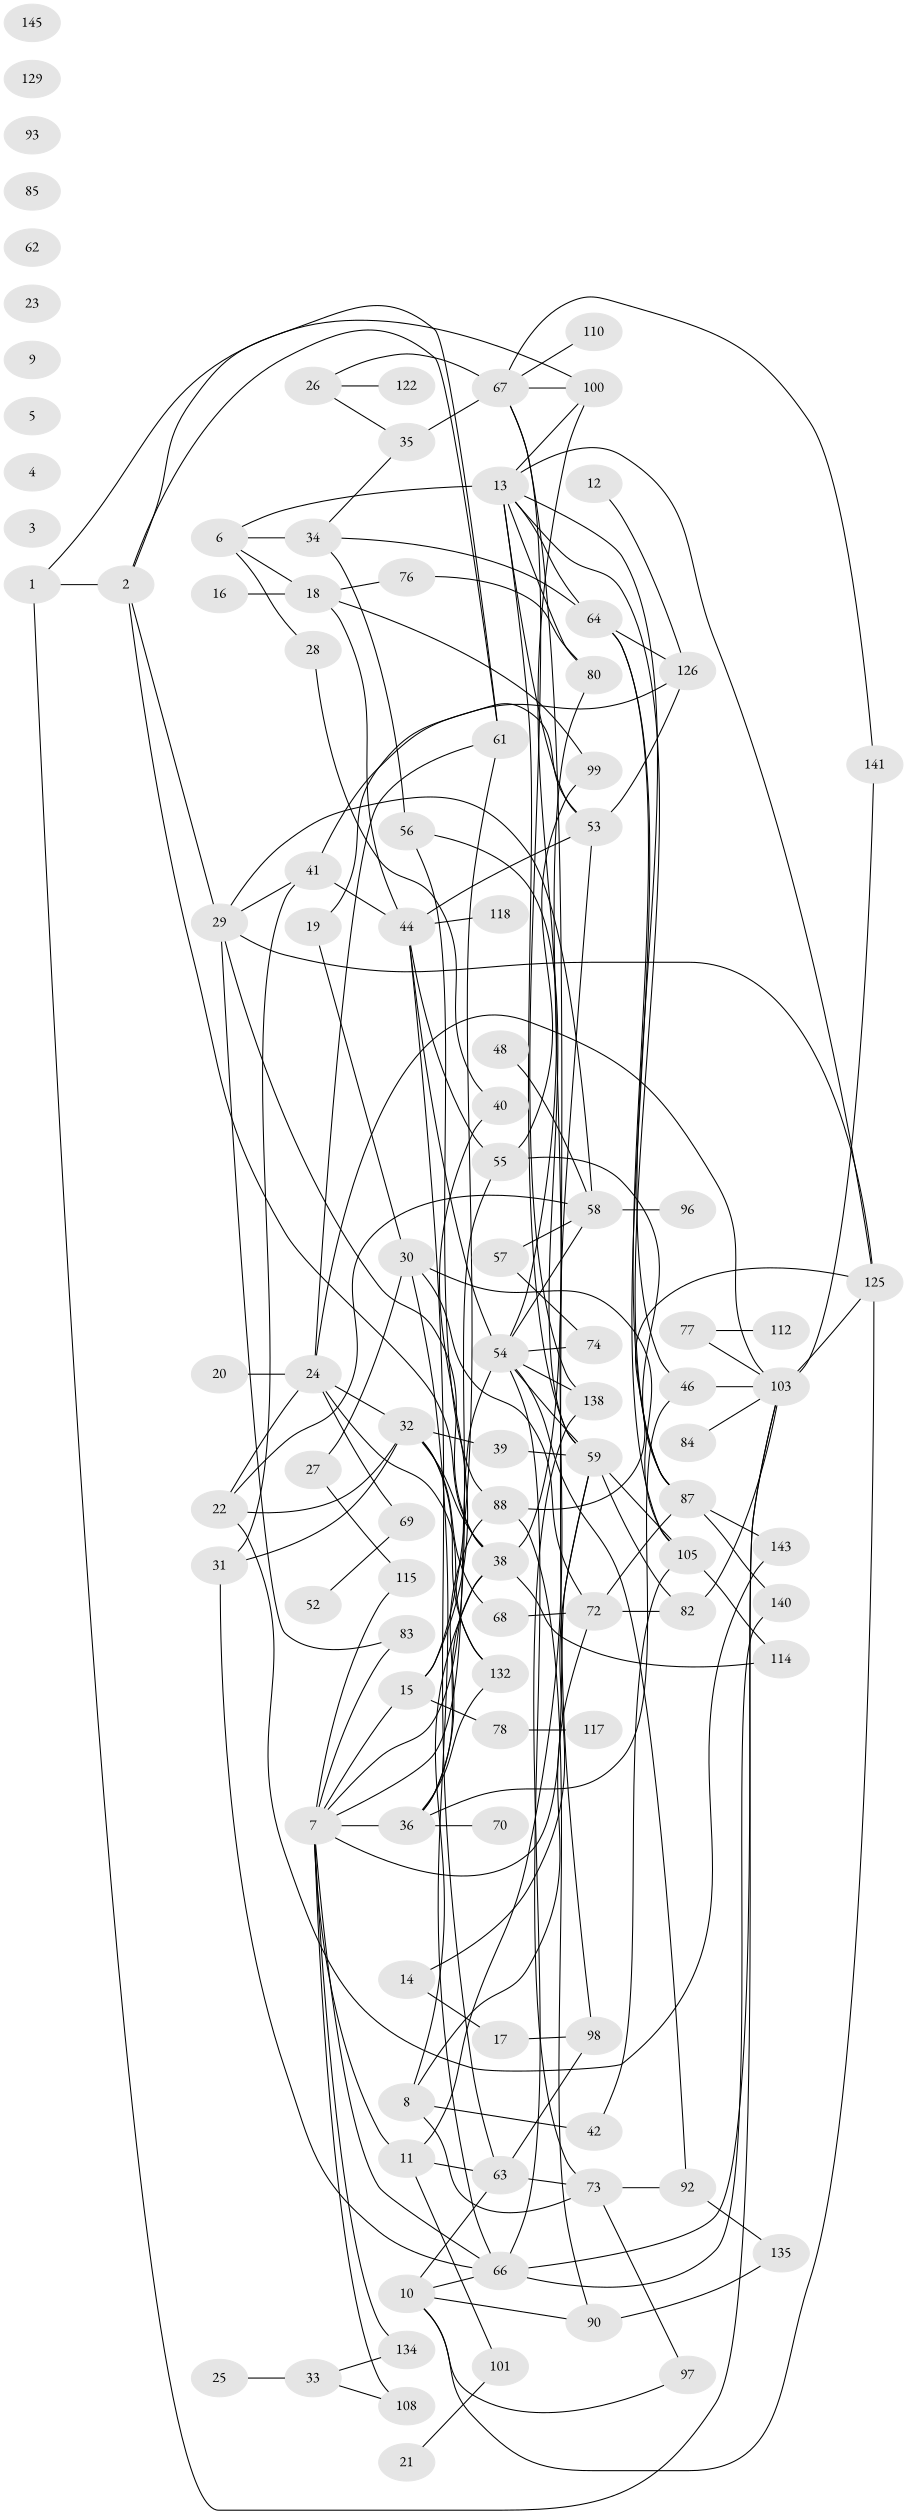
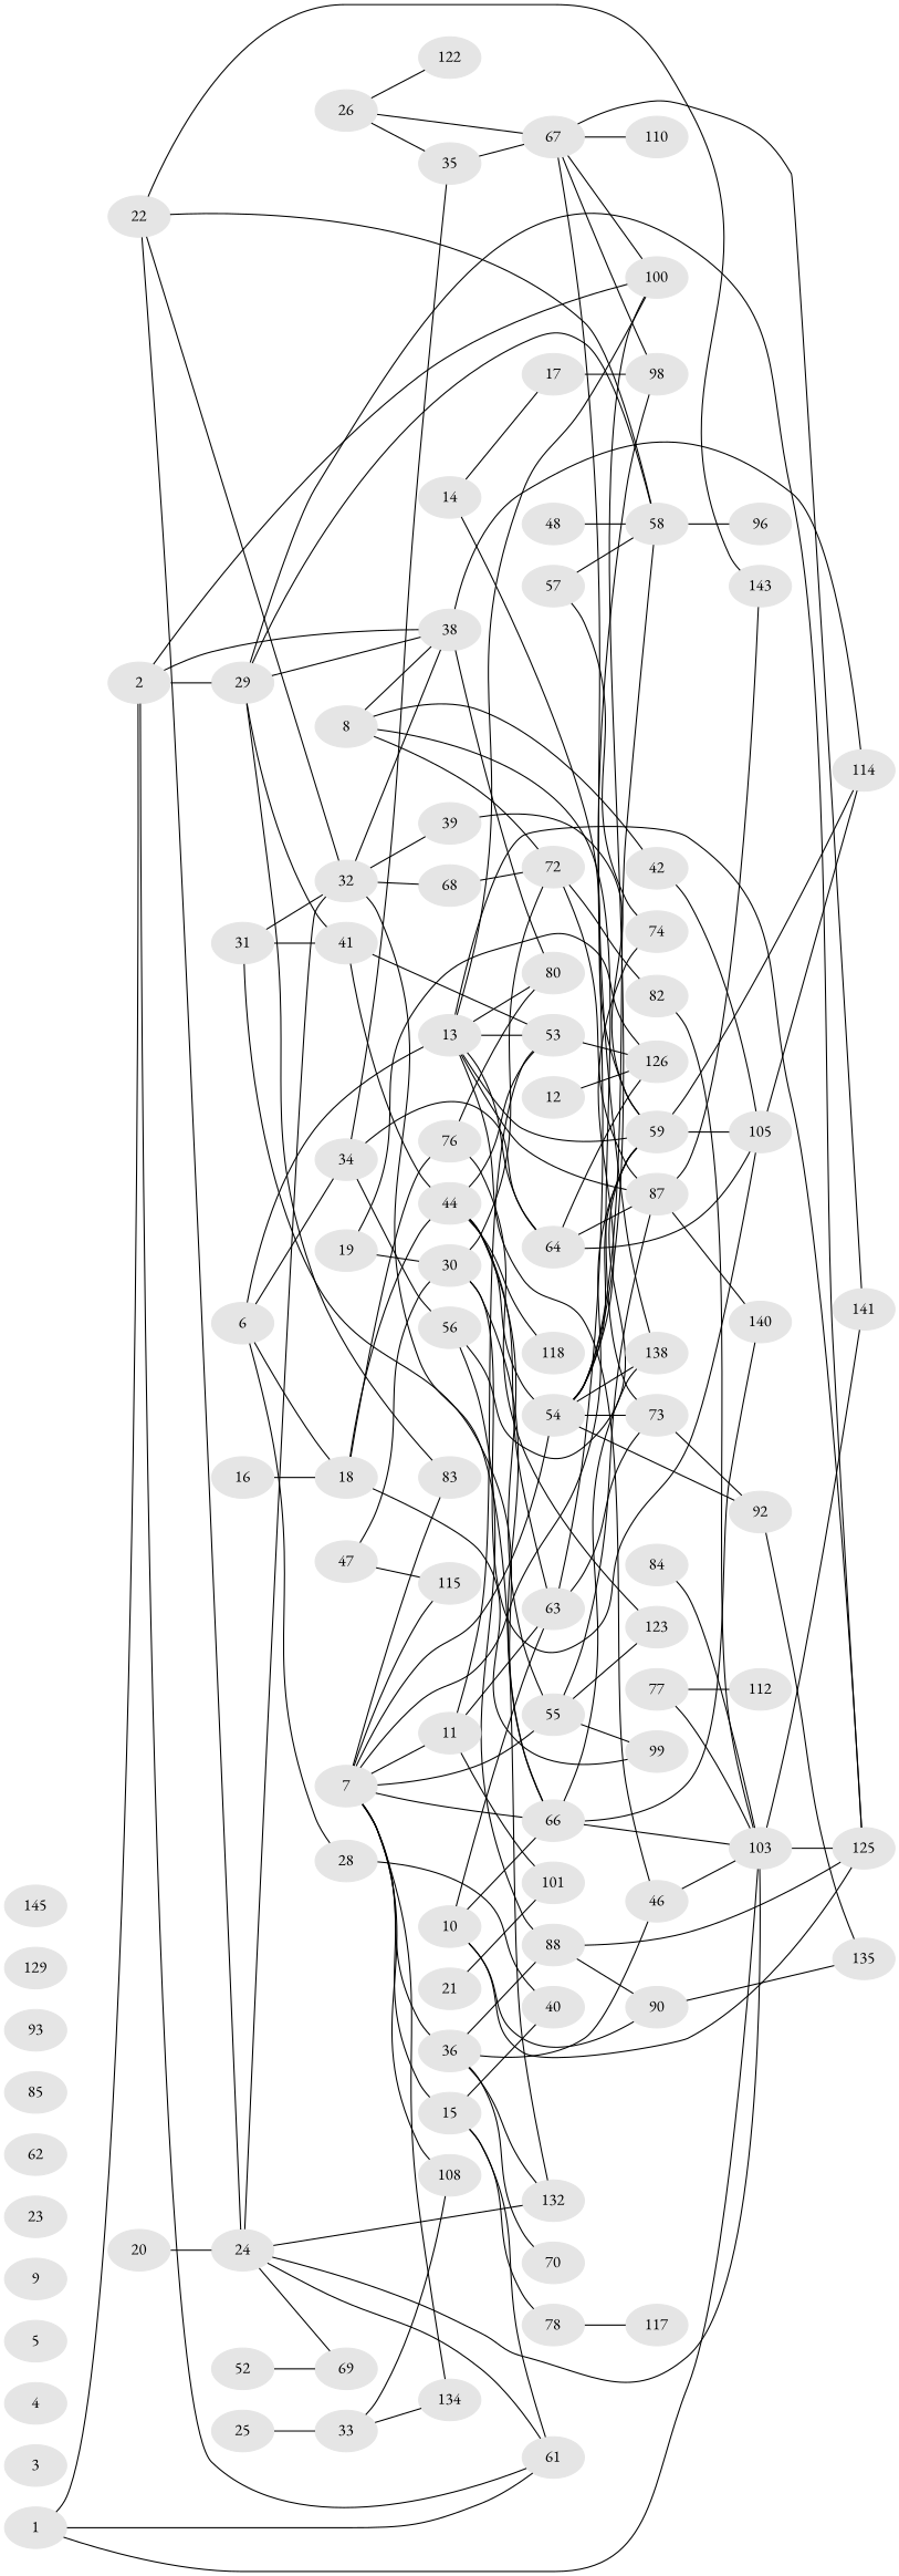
  graph {
    fontname="EB Garamond"
    rankdir=LR
    node [color=gray90 fontname="EB Garamond" style=filled]
    edge [fontname="EB Garamond"]
    1
    2
    61 [super="+79"]
    103 [super="+133"]
    29 [super="+131"]
    38 [super="+111"]
    100
    125
    141
    83
    58 [super="+95"]
    41
    80
    114
    3
    4 [super="+136"]
    5
    6 [super="+45"]
    13 [super="+109"]
    18 [super="+71"]
    28 [super="+127"]
    34 [super="+124"]
    59 [super="+113"]
    53 [super="+144"]
    46
    64 [super="+94"]
    87 [super="+119"]
    44
    76
    99
    40
    35 [super="+37"]
    56
    7 [super="+60"]
    11
    15 [super="+104"]
    36 [super="+50"]
    54 [super="+86"]
    55 [super="+89"]
    66 [super="+107"]
    108
    115
    134
    63 [super="+120"]
    101 [super="+146"]
    78
    132
    70
    88 [super="+102"]
    73
    74
    92
    138
+   123
    105 [super="+128"]
    140
    8 [super="+51"]
    42 [super="+106"]
    72 [super="+121"]
    82
-   97
    9
    10 [super="+49"]
    90
    98
    135
    126 [super="+139"]
    12
    143
    14
    17
    117 [super="+137"]
    16 [super="+116"]
    118
    30 [super="+81"]
    19
    24 [super="+65"]
    32 [super="+43"]
    69
    20
    21
    22 [super="+47"]
    68 [super="+130"]
    39
    96
    23
    33 [super="+75"]
    25
    26 [super="+91"]
    67 [super="+142"]
    122
    110
-   27
+   27 [label=47]
    31
    48
    52
    57
    62
    77
    112
    84
    85
    93
    129
    145
    1 -- 2
    1 -- 61
    1 -- 103
    2 -- 61
    2 -- 29
    2 -- 38
    2 -- 100
    103 -- 125
    103 -- 141
    29 -- 38
    29 -- 125
    29 -- 83
    29 -- 58
    29 -- 41
    38 -- 80
    38 -- 114
    58 -- 96
    41 -- 53
    41 -- 44
    6 -- 13
    6 -- 18
    6 -- 28
    6 -- 34
    13 -- 100
    13 -- 125
    13 -- 80
    13 -- 59
    13 -- 53
    13 -- 46
    13 -- 64
    13 -- 87
    18 -- 44
    18 -- 76
    18 -- 99
    28 -- 40
    34 -- 64
    34 -- 35
    34 -- 56
-   59 -- 82
+   59 -- 114
    59 -- 105
    53 -- 126
    46 -- 103 [weight=2]
    64 -- 87
    64 -- 105
    64 -- 126
    87 -- 140
    87 -- 143
    44 -- 53
    44 -- 54
    44 -- 55
    44 -- 63
    44 -- 118
    76 -- 80
+   76 -- 123
    35 -- 67
    56 -- 59
    56 -- 88
    7 -- 83
    7 -- 59
    7 -- 11
    7 -- 15
    7 -- 36
    7 -- 54
    7 -- 55
    7 -- 66
    7 -- 108
    7 -- 115
    7 -- 134
    11 -- 53
    11 -- 63
    11 -- 101
    15 -- 61
    15 -- 40
    15 -- 78
-   36 -- 38
    36 -- 46
    36 -- 132
    36 -- 70
    36 -- 88
    54 -- 100
    54 -- 58
    54 -- 59
    54 -- 73
    54 -- 74
    54 -- 92
    54 -- 138
    55 -- 87
    55 -- 99
+   55 -- 123
    66 -- 103
    66 -- 138
    66 -- 140
    63 -- 73
    63 -- 98
    78 -- 117
    88 -- 125
    88 -- 90
    73 -- 92
-   73 -- 97
    92 -- 135
    105 -- 114
    8 -- 38
    8 -- 73
    8 -- 42
    8 -- 72
    42 -- 105
    72 -- 87
    72 -- 82
    82 -- 103
    10 -- 125
    10 -- 66
    10 -- 63
-   10 -- 97
    10 -- 90
    90 -- 135
    12 -- 126
    14 -- 59
    14 -- 17
    17 -- 98
    16 -- 18
    30 -- 66
    30 -- 105
    30 -- 72
    19 -- 126
    19 -- 30
    24 -- 61
    24 -- 103
    24 -- 132
    24 -- 32
    24 -- 69
    32 -- 38
    32 -- 132
    32 -- 68
    32 -- 39
    20 -- 24
    21 -- 101
    22 -- 58
    22 -- 143 [weight=2]
    22 -- 24
    22 -- 32
    68 -- 72
    39 -- 59
    33 -- 108
    33 -- 134
    25 -- 33
    26 -- 35
    26 -- 67
    26 -- 122
    67 -- 100
    67 -- 141
    67 -- 138
    67 -- 98
    67 -- 110
    27 -- 115
    27 -- 30
    31 -- 41
    31 -- 66
    31 -- 32
    48 -- 58
    52 -- 69
    57 -- 58
    57 -- 74
    77 -- 103
    77 -- 112
    84 -- 103
  }
